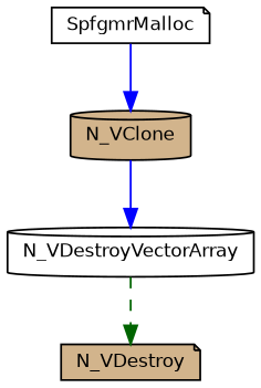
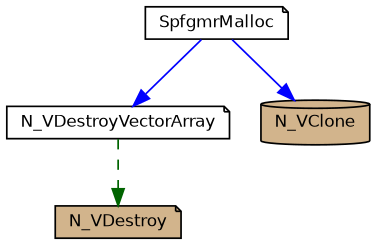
  digraph {
    rankdir=TB
    node [color=black fillcolor=white fontname=Helvetica fontsize=10 shape=note style=filled]
    edge [color=blue fontname=Helvetica fontsize=10 labelfontname=Helvetica labelfontsize=10 style=solid]
    n1 [fontcolor=black height=0.2 label=SpfgmrMalloc width=0.4]
-   n2 [height=0.2 label=N_VDestroyVectorArray shape=cylinder width=0.4]
+   n2 [height=0.2 label=N_VDestroyVectorArray width=0.4]
    n3 [fillcolor=tan height=0.2 label=N_VClone shape=cylinder width=0.4]
    n4 [fillcolor=tan height=0.2 label=N_VDestroy width=0.4]
-   n3 -> n2
+   n1 -> n2
    n1 -> n3
    n2 -> n4 [color=darkgreen style=dashed]
  }
